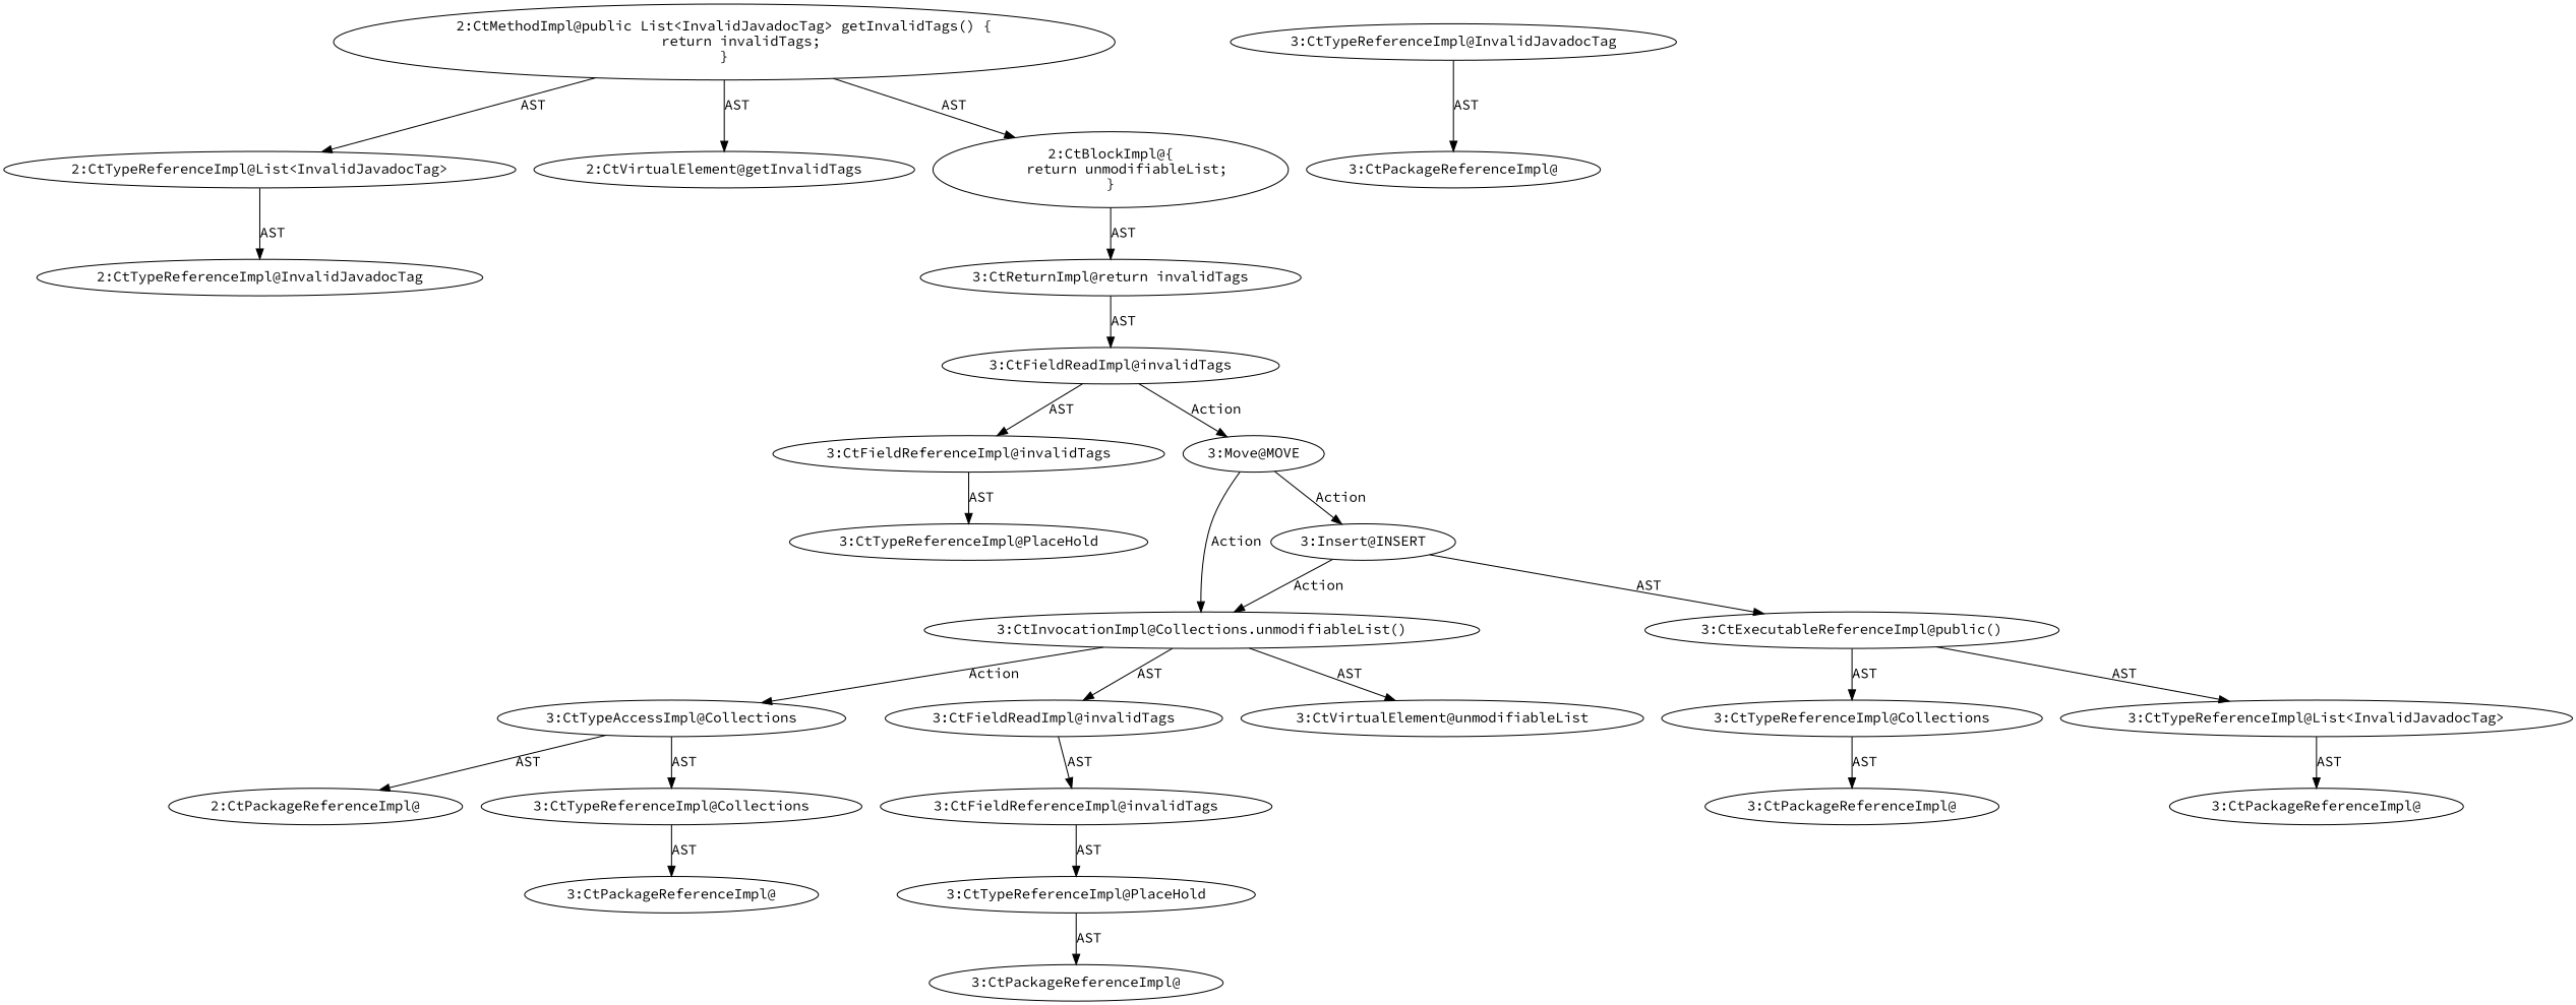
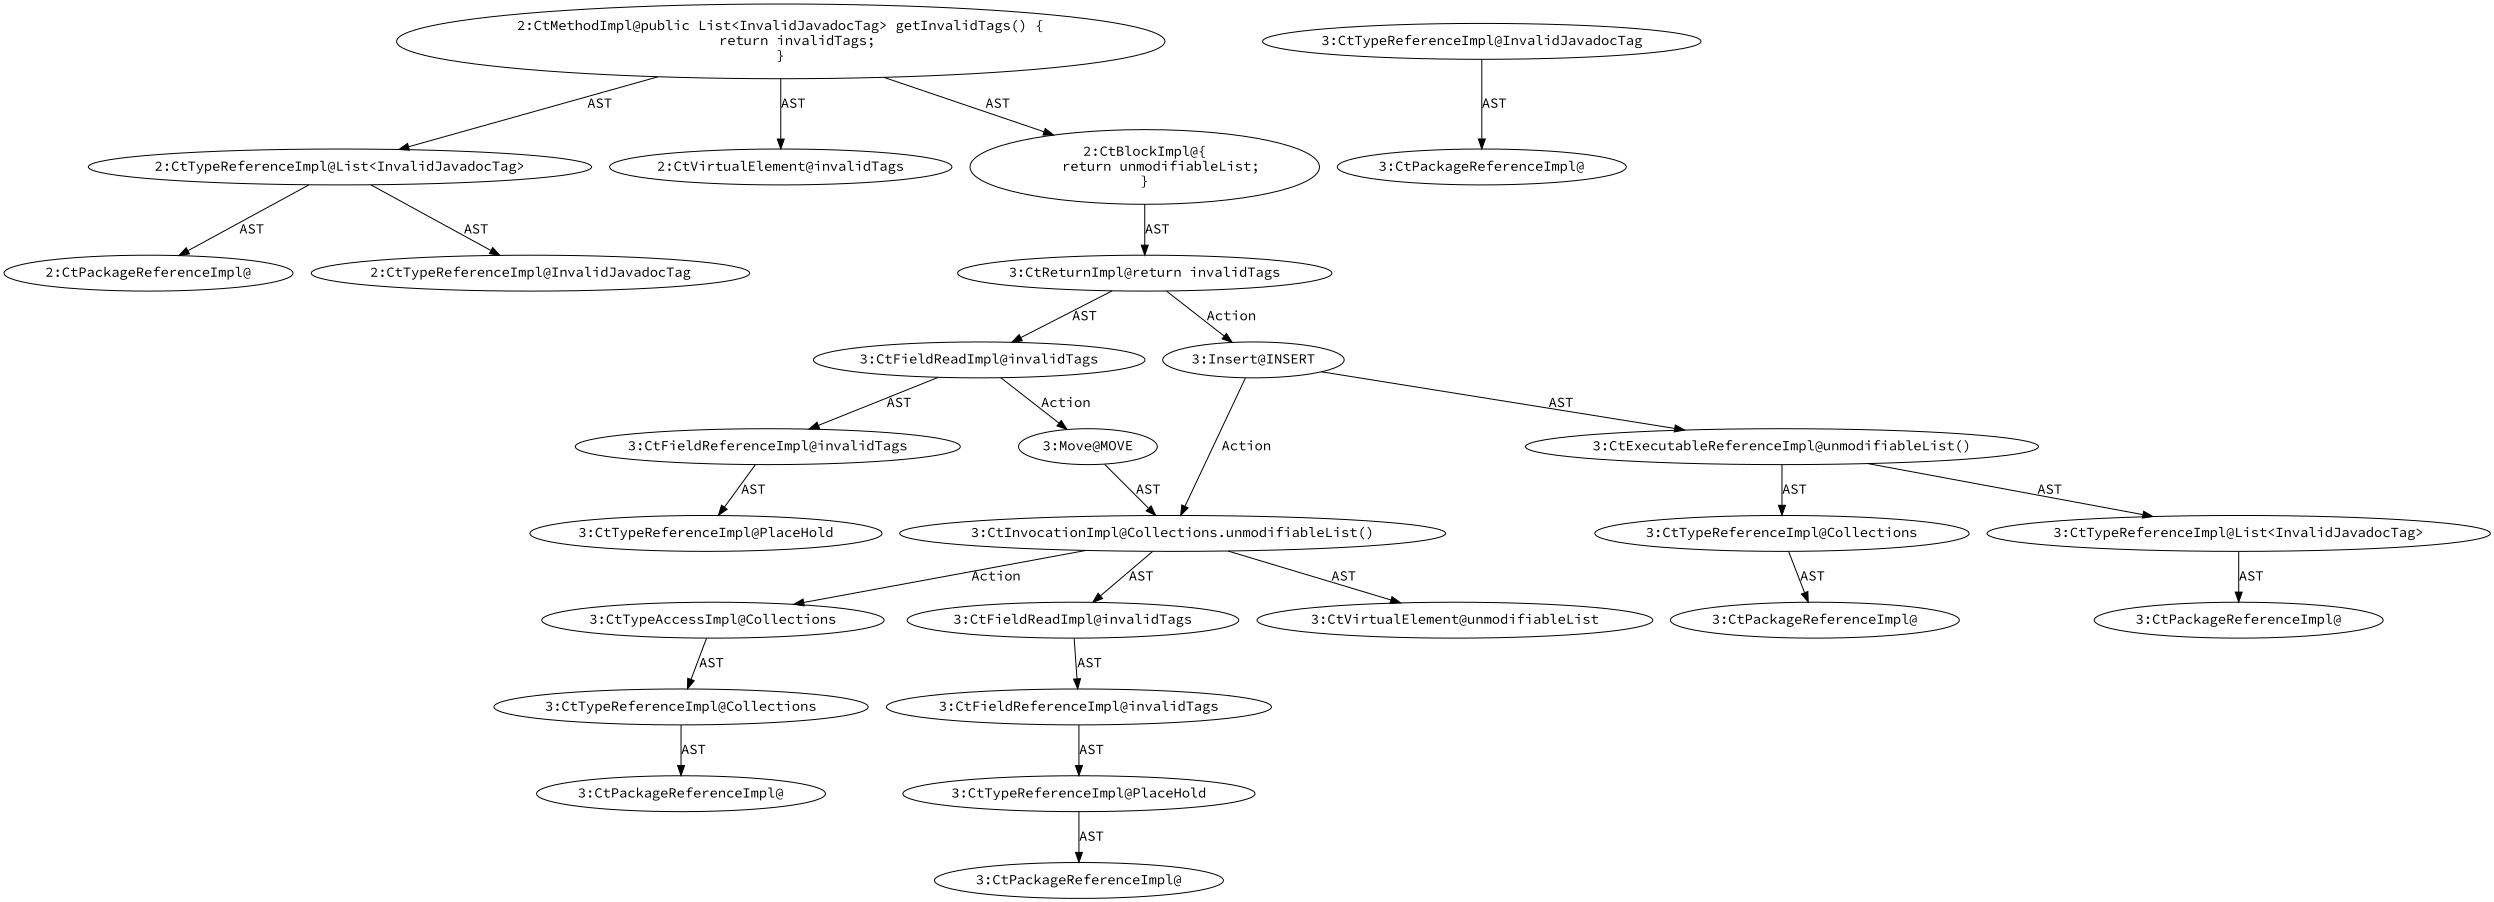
  digraph {
    fontname="Source Code Pro"
    node [fontname="Source Code Pro" shape=ellipse]
    edge [fontname="Source Code Pro"]
    n1 [label="2:CtTypeReferenceImpl@List<InvalidJavadocTag>"]
    n2 [label="2:CtPackageReferenceImpl@"]
    n3 [label="2:CtTypeReferenceImpl@InvalidJavadocTag"]
-   n4 [label="2:CtVirtualElement@getInvalidTags"]
+   n4 [label="2:CtVirtualElement@invalidTags"]
    n5 [label="3:CtFieldReferenceImpl@invalidTags"]
    n6 [label="3:CtTypeReferenceImpl@PlaceHold"]
    n7 [label="3:CtFieldReadImpl@invalidTags"]
    n8 [label="3:Move@MOVE"]
    n9 [label="3:CtInvocationImpl@Collections.unmodifiableList()"]
    n10 [label="3:CtReturnImpl@return invalidTags"]
    n11 [label="3:Insert@INSERT"]
-   n12 [label="3:CtExecutableReferenceImpl@public()"]
+   n12 [label="3:CtExecutableReferenceImpl@unmodifiableList()"]
    n13 [label="2:CtBlockImpl@\{\n    return unmodifiableList;\n\}"]
    n14 [label="2:CtMethodImpl@public List<InvalidJavadocTag> getInvalidTags() \{\n    return invalidTags;\n\}"]
    n15 [label="3:CtTypeAccessImpl@Collections"]
    n16 [label="3:CtFieldReadImpl@invalidTags"]
    n17 [label="3:CtVirtualElement@unmodifiableList"]
    n18 [label="3:CtPackageReferenceImpl@"]
    n19 [label="3:CtTypeReferenceImpl@Collections"]
    n20 [label="3:CtPackageReferenceImpl@"]
    n21 [label="3:CtTypeReferenceImpl@Collections"]
    n22 [label="3:CtPackageReferenceImpl@"]
    n23 [label="3:CtPackageReferenceImpl@"]
    n24 [label="3:CtTypeReferenceImpl@InvalidJavadocTag"]
    n25 [label="3:CtTypeReferenceImpl@List<InvalidJavadocTag>"]
    n26 [label="3:CtPackageReferenceImpl@"]
    n27 [label="3:CtTypeReferenceImpl@PlaceHold"]
    n28 [label="3:CtFieldReferenceImpl@invalidTags"]
-   n15 -> n2 [label=AST]
+   n1 -> n2 [label=AST]
    n1 -> n3 [label=AST]
    n5 -> n6 [label=AST]
    n7 -> n5 [label=AST]
    n7 -> n8 [label=Action]
-   n8 -> n9 [label=Action]
+   n8 -> n9 [label=AST]
    n9 -> n15 [label=Action]
    n9 -> n16 [label=AST]
    n9 -> n17 [label=AST]
    n10 -> n7 [label=AST]
-   n8 -> n11 [label=Action]
+   n10 -> n11 [label=Action]
    n11 -> n9 [label=Action]
    n11 -> n12 [label=AST]
    n12 -> n21 [label=AST]
    n12 -> n25 [label=AST]
    n13 -> n10 [label=AST]
    n14 -> n1 [label=AST]
    n14 -> n4 [label=AST]
    n14 -> n13 [label=AST]
    n15 -> n19 [label=AST]
    n16 -> n28 [label=AST]
    n19 -> n18 [label=AST]
    n21 -> n20 [label=AST]
    n24 -> n23 [label=AST]
    n25 -> n22 [label=AST]
    n27 -> n26 [label=AST]
    n28 -> n27 [label=AST]
  }
